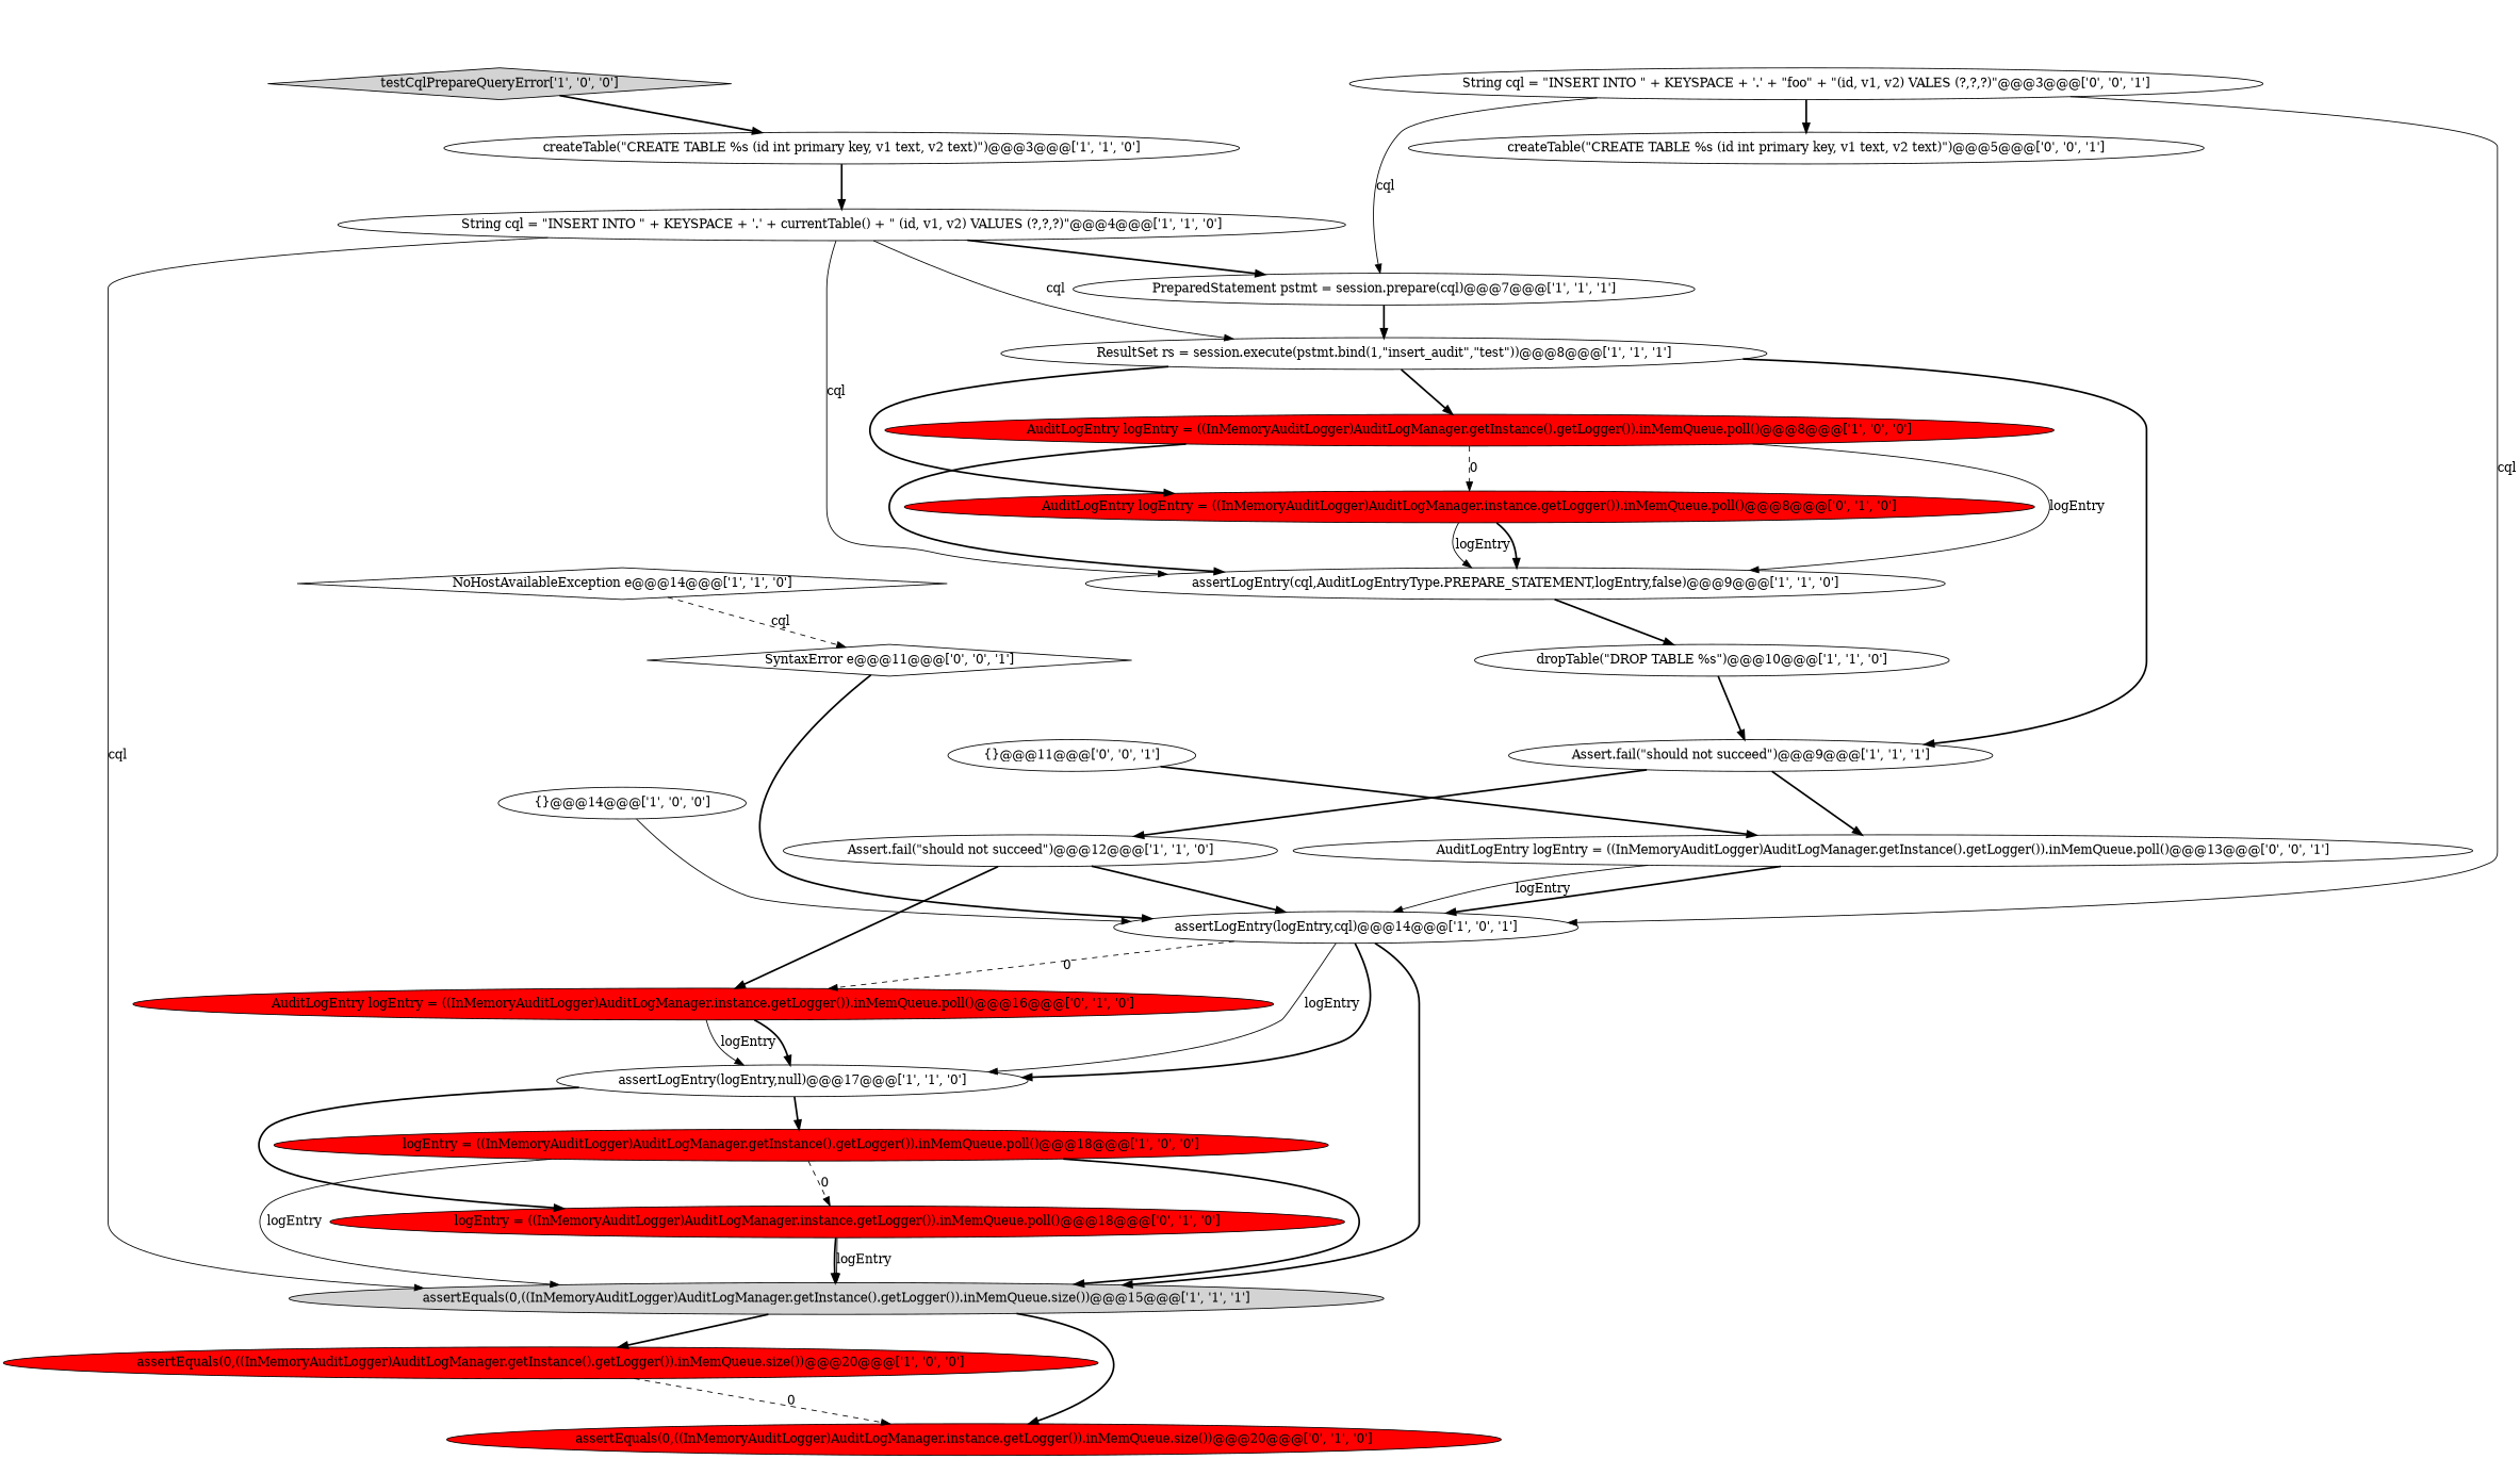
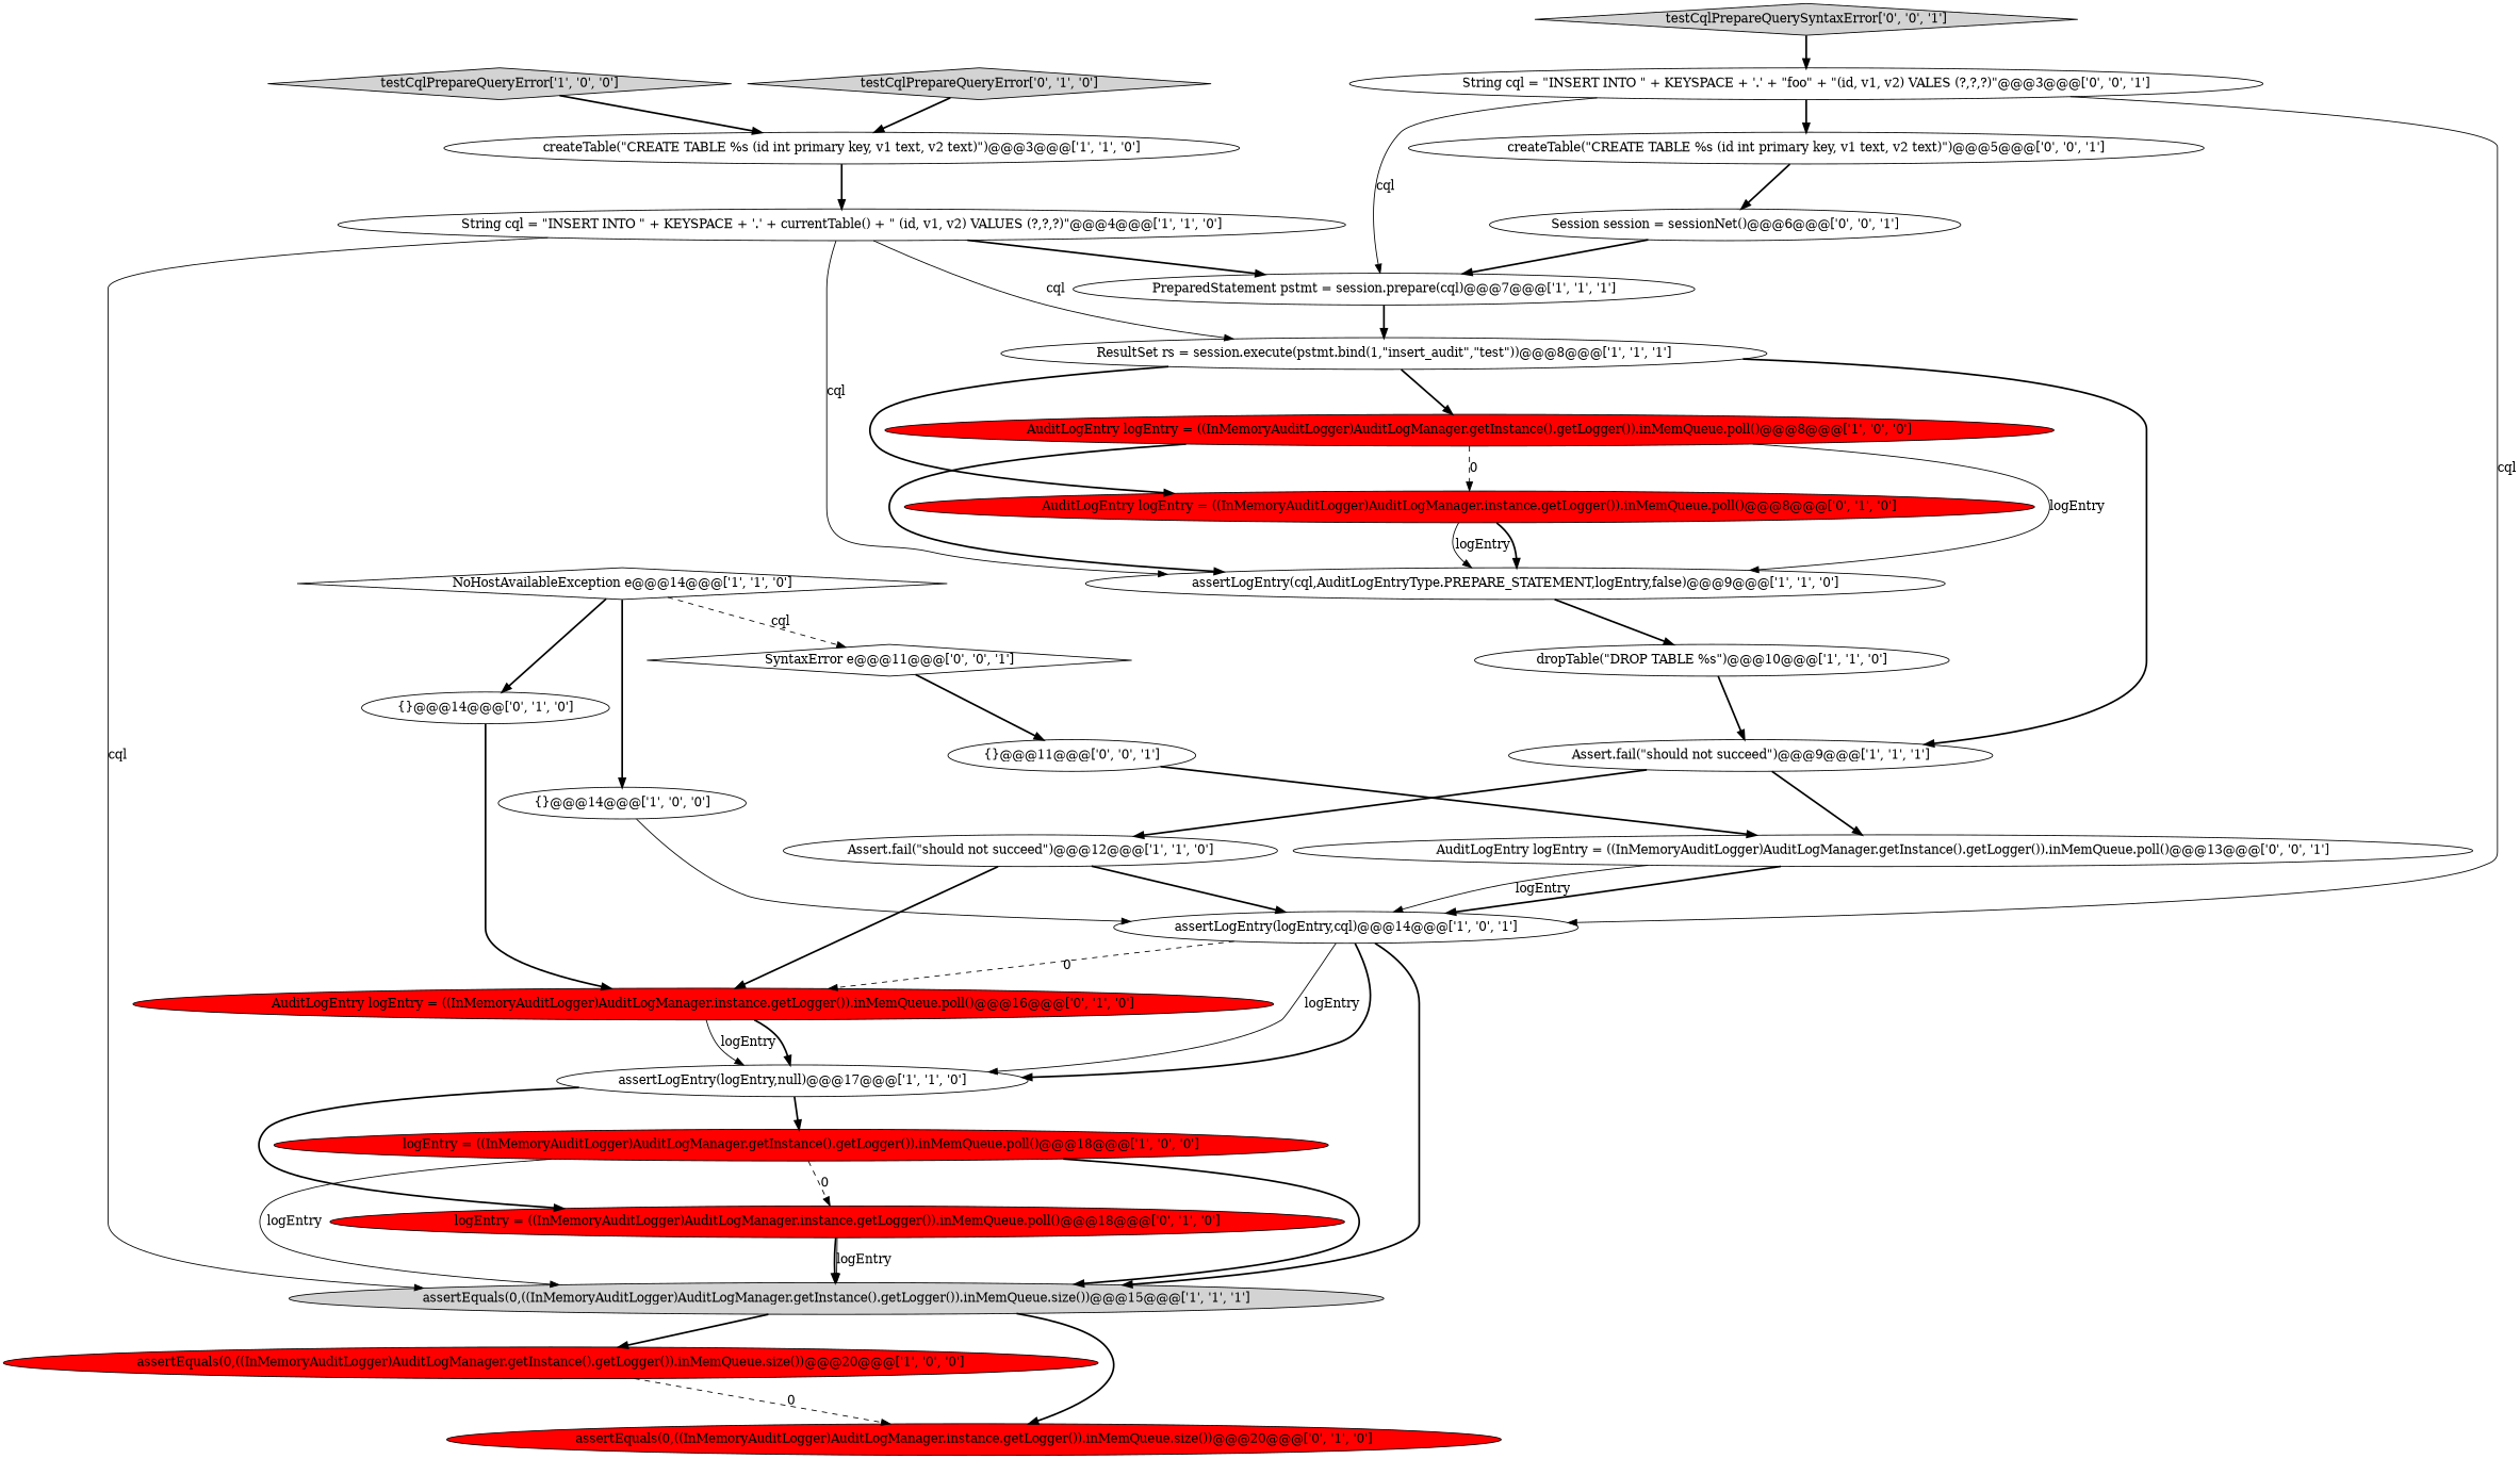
  digraph {
    node [fillcolor=white shape=ellipse style=filled]
    edge [style=bold]
    n1 [label="assertLogEntry(logEntry,null)@@@17@@@['1', '1', '0']"]
    n2 [fillcolor=red label="logEntry = ((InMemoryAuditLogger)AuditLogManager.getInstance().getLogger()).inMemQueue.poll()@@@18@@@['1', '0', '0']"]
    n3 [fillcolor=red label="logEntry = ((InMemoryAuditLogger)AuditLogManager.instance.getLogger()).inMemQueue.poll()@@@18@@@['0', '1', '0']"]
    n4 [fillcolor=lightgray label="assertEquals(0,((InMemoryAuditLogger)AuditLogManager.getInstance().getLogger()).inMemQueue.size())@@@15@@@['1', '1', '1']"]
    n5 [fillcolor=red label="AuditLogEntry logEntry = ((InMemoryAuditLogger)AuditLogManager.instance.getLogger()).inMemQueue.poll()@@@8@@@['0', '1', '0']"]
    n6 [label="assertLogEntry(cql,AuditLogEntryType.PREPARE_STATEMENT,logEntry,false)@@@9@@@['1', '1', '0']"]
    n7 [label="dropTable(\"DROP TABLE %s\")@@@10@@@['1', '1', '0']"]
    n8 [label="Assert.fail(\"should not succeed\")@@@9@@@['1', '1', '1']"]
+   n9 [label="Session session = sessionNet()@@@6@@@['0', '0', '1']"]
    n10 [label="PreparedStatement pstmt = session.prepare(cql)@@@7@@@['1', '1', '1']"]
    n11 [label="ResultSet rs = session.execute(pstmt.bind(1,\"insert_audit\",\"test\"))@@@8@@@['1', '1', '1']"]
    n12 [label="assertLogEntry(logEntry,cql)@@@14@@@['1', '0', '1']"]
    n13 [fillcolor=red label="AuditLogEntry logEntry = ((InMemoryAuditLogger)AuditLogManager.instance.getLogger()).inMemQueue.poll()@@@16@@@['0', '1', '0']"]
    n14 [fillcolor=red label="assertEquals(0,((InMemoryAuditLogger)AuditLogManager.getInstance().getLogger()).inMemQueue.size())@@@20@@@['1', '0', '0']"]
    n15 [fillcolor=red label="assertEquals(0,((InMemoryAuditLogger)AuditLogManager.instance.getLogger()).inMemQueue.size())@@@20@@@['0', '1', '0']"]
+   n16 [label="{}@@@14@@@['0', '1', '0']"]
    n17 [label="{}@@@14@@@['1', '0', '0']"]
    n18 [label="String cql = \"INSERT INTO \" + KEYSPACE + '.' + currentTable() + \" (id, v1, v2) VALUES (?,?,?)\"@@@4@@@['1', '1', '0']"]
    n19 [fillcolor=red label="AuditLogEntry logEntry = ((InMemoryAuditLogger)AuditLogManager.getInstance().getLogger()).inMemQueue.poll()@@@8@@@['1', '0', '0']"]
    n20 [label="AuditLogEntry logEntry = ((InMemoryAuditLogger)AuditLogManager.getInstance().getLogger()).inMemQueue.poll()@@@13@@@['0', '0', '1']"]
    n21 [label="Assert.fail(\"should not succeed\")@@@12@@@['1', '1', '0']"]
    n22 [label="{}@@@11@@@['0', '0', '1']"]
    n23 [label="NoHostAvailableException e@@@14@@@['1', '1', '0']" shape=diamond]
    n24 [label="SyntaxError e@@@11@@@['0', '0', '1']" shape=diamond]
    n25 [label="String cql = \"INSERT INTO \" + KEYSPACE + '.' + \"foo\" + \"(id, v1, v2) VALES (?,?,?)\"@@@3@@@['0', '0', '1']"]
    n26 [label="createTable(\"CREATE TABLE %s (id int primary key, v1 text, v2 text)\")@@@5@@@['0', '0', '1']"]
    n27 [fillcolor=lightgray label="testCqlPrepareQueryError['1', '0', '0']" shape=diamond]
    n28 [label="createTable(\"CREATE TABLE %s (id int primary key, v1 text, v2 text)\")@@@3@@@['1', '1', '0']"]
+   n29 [fillcolor=lightgray label="testCqlPrepareQueryError['0', '1', '0']" shape=diamond]
+   n30 [fillcolor=lightgray label="testCqlPrepareQuerySyntaxError['0', '0', '1']" shape=diamond]
    n1 -> n2
    n1 -> n3
    n2 -> n3 [label=0 style=dashed]
    n2 -> n4
    n2 -> n4 [label=logEntry style=solid]
    n3 -> n4
    n3 -> n4 [label=logEntry style=solid]
    n4 -> n14
    n4 -> n15
    n5 -> n6 [label=logEntry style=solid]
    n5 -> n6
    n6 -> n7
    n7 -> n8
    n8 -> n20
    n8 -> n21
+   n9 -> n10
    n10 -> n11
    n11 -> n5
    n11 -> n8
    n11 -> n19
    n12 -> n1
    n12 -> n1 [label=logEntry style=solid]
    n12 -> n4
    n12 -> n13 [label=0 style=dashed]
    n13 -> n1 [label=logEntry style=solid]
    n13 -> n1
    n14 -> n15 [label=0 style=dashed]
+   n16 -> n13
    n17 -> n12 [style=solid]
    n18 -> n4 [label=cql style=solid]
    n18 -> n6 [label=cql style=solid]
    n18 -> n10
    n18 -> n11 [label=cql style=solid]
    n19 -> n5 [label=0 style=dashed]
    n19 -> n6
    n19 -> n6 [label=logEntry style=solid]
    n20 -> n12
    n20 -> n12 [label=logEntry style=solid]
    n21 -> n12
    n21 -> n13
    n22 -> n20
+   n23 -> n16
+   n23 -> n17
    n23 -> n24 [label=cql style=dashed]
-   n24 -> n12
+   n24 -> n22
    n25 -> n10 [label=cql style=solid]
    n25 -> n12 [label=cql style=solid]
    n25 -> n26
+   n26 -> n9
    n27 -> n28
    n28 -> n18
+   n29 -> n28
+   n30 -> n25
  }
